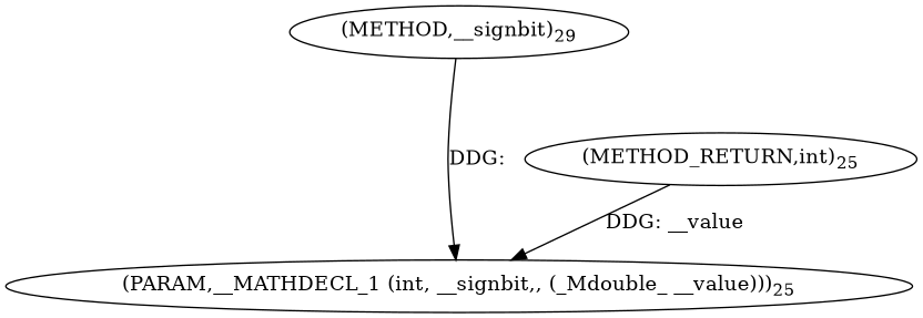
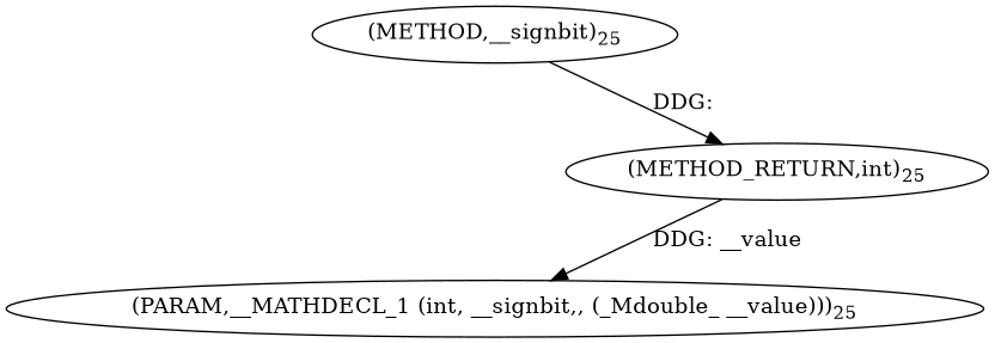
  digraph {
-   n1 [label=<(METHOD,__signbit)<SUB>29</SUB>>]
+   n1 [label=<(METHOD,__signbit)<SUB>25</SUB>>]
    n2 [label=<(PARAM,__MATHDECL_1 (int, __signbit,, (_Mdouble_ __value)))<SUB>25</SUB>>]
    n3 [label=<(METHOD_RETURN,int)<SUB>25</SUB>>]
-   n1 -> n2 [label="DDG: "]
+   n1 -> n3 [label="DDG: "]
    n3 -> n2 [label="DDG: __value"]
  }
